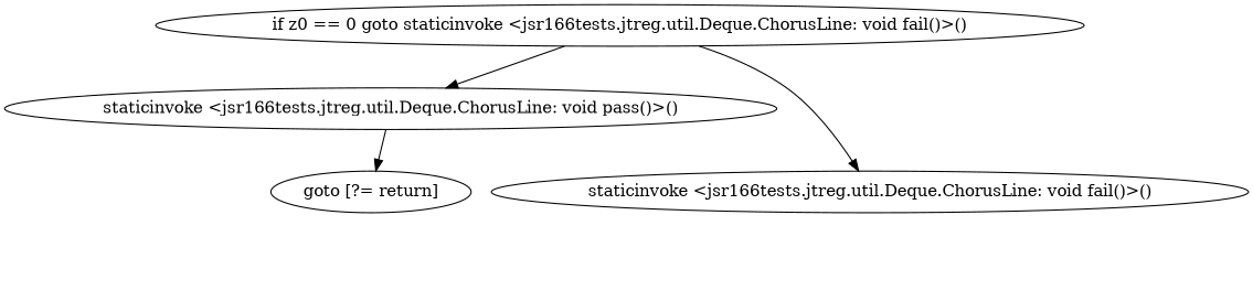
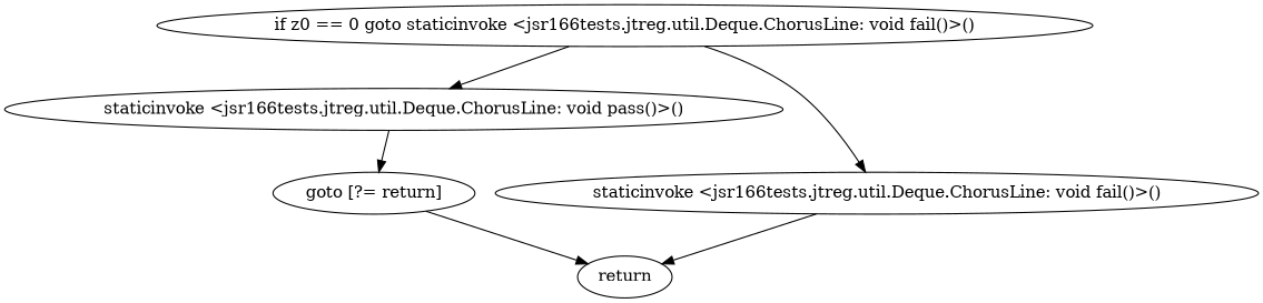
  digraph {
    "if z0 == 0 goto staticinvoke <jsr166tests.jtreg.util.Deque.ChorusLine: void fail()>()"
    "staticinvoke <jsr166tests.jtreg.util.Deque.ChorusLine: void pass()>()"
    "staticinvoke <jsr166tests.jtreg.util.Deque.ChorusLine: void fail()>()"
    "goto [?= return]"
+   return
    "if z0 == 0 goto staticinvoke <jsr166tests.jtreg.util.Deque.ChorusLine: void fail()>()" -> "staticinvoke <jsr166tests.jtreg.util.Deque.ChorusLine: void pass()>()"
    "if z0 == 0 goto staticinvoke <jsr166tests.jtreg.util.Deque.ChorusLine: void fail()>()" -> "staticinvoke <jsr166tests.jtreg.util.Deque.ChorusLine: void fail()>()"
    "staticinvoke <jsr166tests.jtreg.util.Deque.ChorusLine: void pass()>()" -> "goto [?= return]"
+   "staticinvoke <jsr166tests.jtreg.util.Deque.ChorusLine: void fail()>()" -> return
+   "goto [?= return]" -> return
  }
